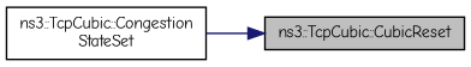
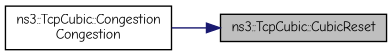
  digraph {
    rankdir=RL
    fontname="Comic Neue"
    node [color=black fontname="Comic Neue" fontsize=10 shape=record style=filled]
    n1 [fillcolor=grey75 fontcolor=black height=0.2 label="ns3::TcpCubic::CubicReset" width=0.4]
-   n2 [fillcolor=white height=0.2 label="ns3::TcpCubic::Congestion\lStateSet" width=0.4]
+   n2 [fillcolor=white height=0.2 label="ns3::TcpCubic::Congestion\lCongestion" width=0.4]
    n1 -> n2 [color=midnightblue dir=back fontname="Comic Neue" fontsize=10 labelfontname=Helvetica labelfontsize=10 style=solid]
  }
